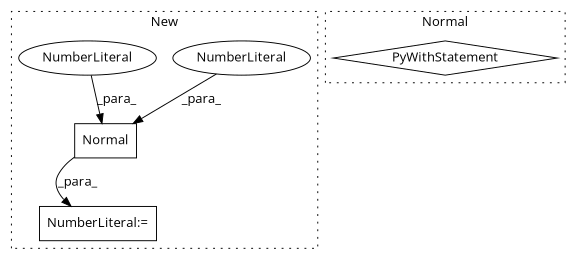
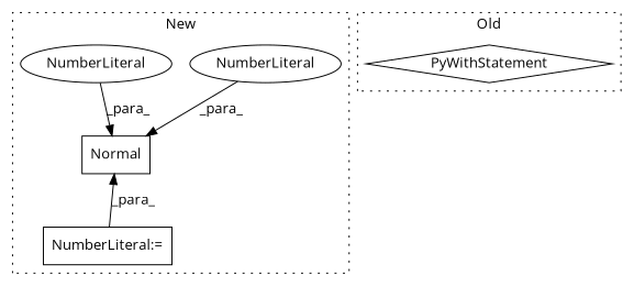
  digraph {
    fontname="Open Sans"
    node [a=34 fontname="Open Sans" l=1 shape=box]
    edge [fontname="Open Sans"]
    n1 [a=32 l="7,1" label=Normal s="2117,2135"]
    n2 [l=3 label=NumberLiteral s=2130 shape=ellipse]
    n3 [label=NumberLiteral s=2134 shape=ellipse]
    n4 [a=7 label="NumberLiteral:=" s=2116]
    n5 [a=104 l="10,2" label=PyWithStatement s="1951,1987" shape=diamond]
    subgraph cluster_1 {
      label=New
      style=dotted
      n1
      n2
      n3
      n4
    }
    subgraph cluster_2 {
-     label=Normal
+     label=Old
      style=dotted
      n5
    }
-   n1 -> n4 [label=_para_]
+   n4 -> n1 [label=_para_]
    n2 -> n1 [label=_para_]
    n3 -> n1 [label=_para_]
  }
